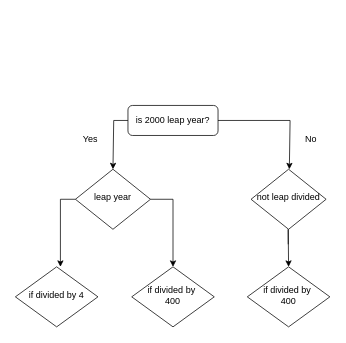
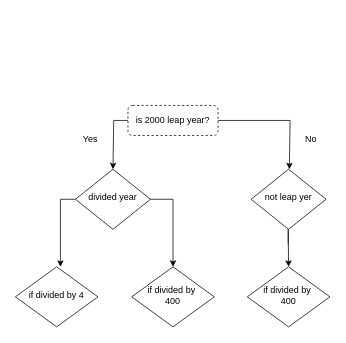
  <mxCell id="0" />
  <mxCell id="1" parent="0" />
  <mxCell id="2" value="" style="rounded=0;html=1;jettySize=auto;orthogonalLoop=1;fontSize=11;endArrow=block;endFill=0;endSize=8;strokeWidth=1;shadow=0;labelBackgroundColor=none;edgeStyle=orthogonalEdgeStyle;" parent="1" edge="1"><mxGeometry relative="1" as="geometry"><mxPoint x="90" y="20" as="sourcePoint" /><Array as="points"><mxPoint x="90" y="40" /><mxPoint x="90" y="40" /></Array></mxGeometry></mxCell>
  <mxCell id="3" value="Yes" style="rounded=0;html=1;jettySize=auto;orthogonalLoop=1;fontSize=11;endArrow=block;endFill=0;endSize=8;strokeWidth=1;shadow=0;labelBackgroundColor=none;edgeStyle=orthogonalEdgeStyle;" parent="1" edge="1"><mxGeometry x="-1" y="-100" relative="1" as="geometry"><mxPoint x="75" y="-96" as="offset" /><mxPoint x="90" y="170" as="targetPoint" /><Array as="points"><mxPoint x="95" y="160" /><mxPoint x="90" y="160" /></Array></mxGeometry></mxCell>
  <mxCell id="4" value="No" style="rounded=0;html=1;jettySize=auto;orthogonalLoop=1;fontSize=11;endArrow=block;endFill=0;endSize=8;strokeWidth=1;shadow=0;labelBackgroundColor=none;edgeStyle=orthogonalEdgeStyle;" parent="1" edge="1"><mxGeometry x="1" y="264" relative="1" as="geometry"><mxPoint x="-104" y="210" as="offset" /><mxPoint x="90" y="310" as="targetPoint" /></mxGeometry></mxCell>
  <mxCell id="5" value="" style="edgeStyle=orthogonalEdgeStyle;rounded=0;orthogonalLoop=1;jettySize=auto;html=1;exitX=0;exitY=0.5;exitDx=0;exitDy=0;" edge="1" parent="1" source="6"><mxGeometry relative="1" as="geometry"><mxPoint x="100" y="160" as="sourcePoint" /><mxPoint x="150" y="225" as="targetPoint" /><Array as="points"><mxPoint x="151" y="160" /></Array></mxGeometry></mxCell>
- <mxCell id="6" value="is 2000 leap year?" style="rounded=1;whiteSpace=wrap;html=1;fontSize=12;glass=0;strokeWidth=1;shadow=0;" vertex="1" parent="1"><mxGeometry x="170" y="140" width="120" height="40" as="geometry" /></mxCell>
- <mxCell id="7" value="leap year" style="rhombus;whiteSpace=wrap;html=1;shadow=0;fontFamily=Helvetica;fontSize=12;align=center;strokeWidth=1;spacing=6;spacingTop=-4;" vertex="1" parent="1"><mxGeometry x="100" y="225" width="100" height="80" as="geometry" /></mxCell>
- <mxCell id="8" value="not leap divided" style="rhombus;whiteSpace=wrap;html=1;shadow=0;fontFamily=Helvetica;fontSize=12;align=center;strokeWidth=1;spacing=6;spacingTop=-4;" vertex="1" parent="1"><mxGeometry x="334" y="225" width="100" height="80" as="geometry" /></mxCell>
+ <mxCell id="6" value="is 2000 leap year?" style="rounded=1;whiteSpace=wrap;html=1;fontSize=12;glass=0;strokeWidth=1;shadow=0;dashed=1;" vertex="1" parent="1"><mxGeometry x="170" y="140" width="120" height="40" as="geometry" /></mxCell>
+ <mxCell id="7" value="divided year" style="rhombus;whiteSpace=wrap;html=1;shadow=0;fontFamily=Helvetica;fontSize=12;align=center;strokeWidth=1;spacing=6;spacingTop=-4;" vertex="1" parent="1"><mxGeometry x="100" y="225" width="100" height="80" as="geometry" /></mxCell>
+ <mxCell id="8" value="not leap yer" style="rhombus;whiteSpace=wrap;html=1;shadow=0;fontFamily=Helvetica;fontSize=12;align=center;strokeWidth=1;spacing=6;spacingTop=-4;" vertex="1" parent="1"><mxGeometry x="334" y="225" width="100" height="80" as="geometry" /></mxCell>
  <mxCell id="9" value="if divided by 4" style="rhombus;whiteSpace=wrap;html=1;shadow=0;fontFamily=Helvetica;fontSize=12;align=center;strokeWidth=1;spacing=6;spacingTop=-4;" vertex="1" parent="1"><mxGeometry x="20" y="355" width="110" height="80" as="geometry" /></mxCell>
  <mxCell id="10" value="if divided by&amp;nbsp;&lt;div&gt;400&lt;/div&gt;" style="rhombus;whiteSpace=wrap;html=1;shadow=0;fontFamily=Helvetica;fontSize=12;align=center;strokeWidth=1;spacing=6;spacingTop=-4;" vertex="1" parent="1"><mxGeometry x="175" y="355" width="110" height="80" as="geometry" /></mxCell>
  <mxCell id="11" value="if divided by&amp;nbsp;&lt;div&gt;400&lt;/div&gt;" style="rhombus;whiteSpace=wrap;html=1;shadow=0;fontFamily=Helvetica;fontSize=12;align=center;strokeWidth=1;spacing=6;spacingTop=-4;" vertex="1" parent="1"><mxGeometry x="329" y="355" width="110" height="80" as="geometry" /></mxCell>
  <mxCell id="12" value="" style="edgeStyle=orthogonalEdgeStyle;rounded=0;orthogonalLoop=1;jettySize=auto;html=1;exitX=1;exitY=0.5;exitDx=0;exitDy=0;" edge="1" parent="1" source="6"><mxGeometry relative="1" as="geometry"><mxPoint x="370" y="160" as="sourcePoint" /><mxPoint x="385" y="225" as="targetPoint" /><Array as="points"><mxPoint x="386" y="160" /></Array></mxGeometry></mxCell>
  <mxCell id="13" value="" style="edgeStyle=orthogonalEdgeStyle;rounded=0;orthogonalLoop=1;jettySize=auto;html=1;" edge="1" parent="1" source="7"><mxGeometry relative="1" as="geometry"><mxPoint x="80" y="255" as="sourcePoint" /><mxPoint x="80" y="355" as="targetPoint" /><Array as="points"><mxPoint x="80" y="265" /></Array></mxGeometry></mxCell>
  <mxCell id="14" value="" style="edgeStyle=orthogonalEdgeStyle;rounded=0;orthogonalLoop=1;jettySize=auto;html=1;exitX=1;exitY=0.5;exitDx=0;exitDy=0;" edge="1" parent="1" source="7"><mxGeometry relative="1" as="geometry"><mxPoint x="250" y="265" as="sourcePoint" /><mxPoint x="230" y="355" as="targetPoint" /><Array as="points"><mxPoint x="230" y="265" /></Array></mxGeometry></mxCell>
  <mxCell id="15" value="" style="edgeStyle=orthogonalEdgeStyle;rounded=0;orthogonalLoop=1;jettySize=auto;html=1;" edge="1" parent="1"><mxGeometry relative="1" as="geometry"><mxPoint x="383.5" y="325" as="sourcePoint" /><mxPoint x="384" y="355" as="targetPoint" /><Array as="points"><mxPoint x="383.5" y="305" /></Array></mxGeometry></mxCell>
  <mxCell id="16" value="No&lt;div&gt;&lt;br&gt;&lt;/div&gt;" style="text;html=1;strokeColor=none;fillColor=none;align=center;verticalAlign=middle;whiteSpace=wrap;overflow=hidden;" vertex="1" parent="1"><mxGeometry x="394" y="175" width="40" height="20" as="geometry" /></mxCell>
  <mxCell id="17" value="Yes&lt;div&gt;&lt;br&gt;&lt;/div&gt;" style="text;html=1;strokeColor=none;fillColor=none;align=center;verticalAlign=middle;whiteSpace=wrap;overflow=hidden;" vertex="1" parent="1"><mxGeometry x="100" y="175" width="40" height="20" as="geometry" /></mxCell>
